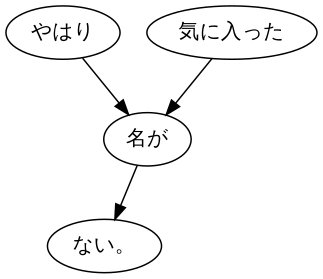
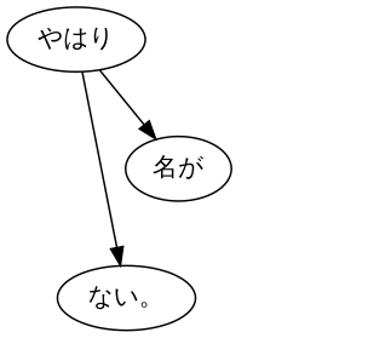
  digraph {
    n1 [label="ない。"]
    n2 [label="やはり"]
    n3 [label="名が"]
-   n4 [label="気に入った"]
    n2 -> n3
-   n3 -> n1
-   n4 -> n3
+   n2 -> n1
  }
